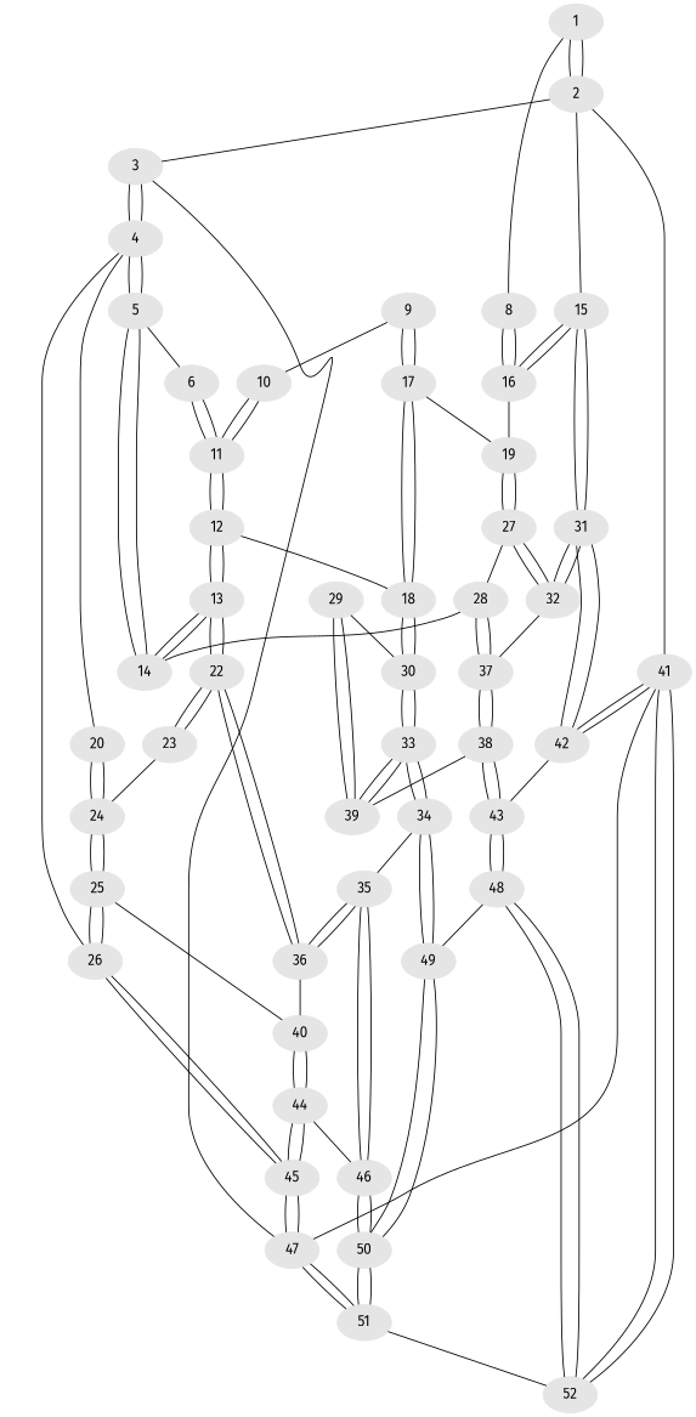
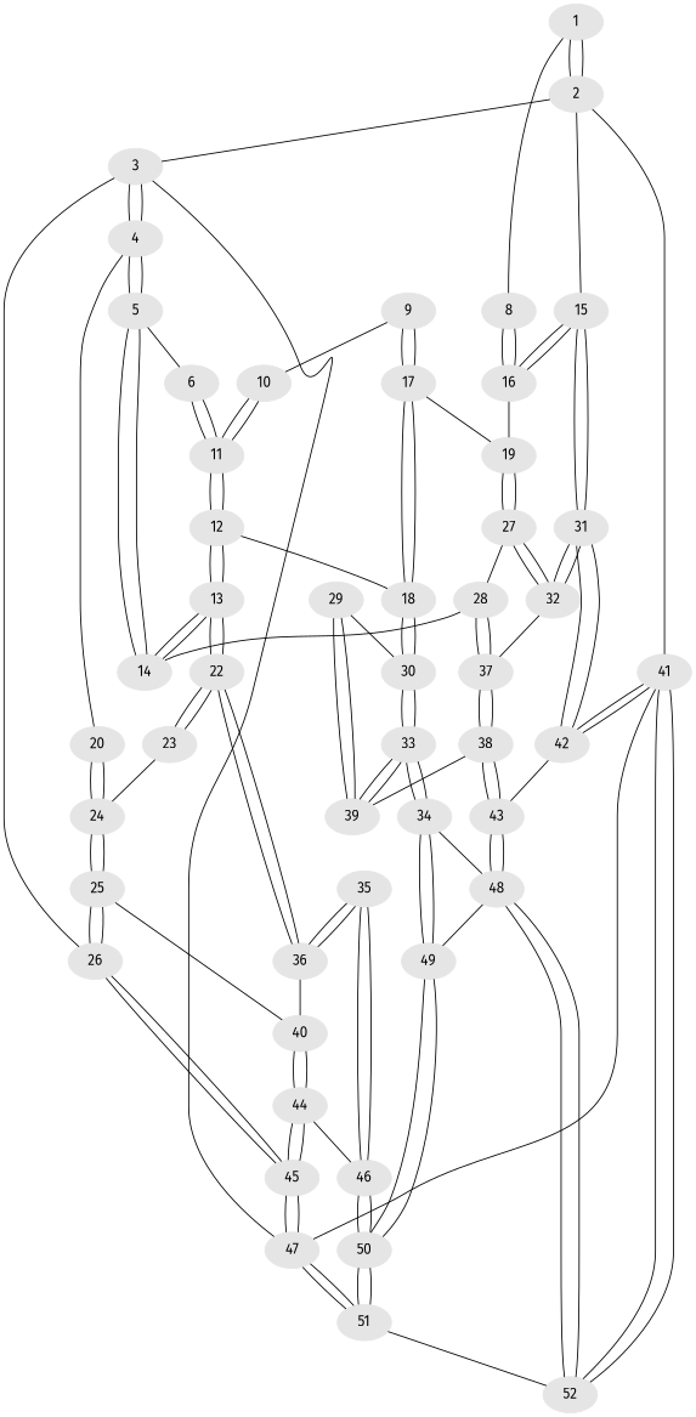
  graph {
    fontname="Fira Sans"
    node [color=gray90 fontname="Fira Sans" style=filled]
    edge [fontname="Fira Sans"]
    1
    2
    8
    3
    15
    41
    16
    4
    26
    47
    31
    42
    52
    5
    20
    45
    51
    6
    14
    24
    11
    12
    10
    9
    17
    19
    18
    13
    22
    30
    23
    36
    32
    27
    33
    28
    25
    40
    44
    37
    29
    39
    38
    34
    43
    35
    49
    46
    50
    48
    1 -- 2
    1 -- 2
    1 -- 8
    2 -- 3
    2 -- 15
    2 -- 41
    8 -- 16
    8 -- 16
    3 -- 4
    3 -- 4
-   4 -- 26
+   3 -- 26
    3 -- 47
    15 -- 16
    15 -- 16
    15 -- 31
    15 -- 31
    41 -- 47
    41 -- 42
    41 -- 42
    41 -- 52
    41 -- 52
    16 -- 19
    4 -- 5
    4 -- 5
    4 -- 20
    26 -- 45
    26 -- 45
    47 -- 51
    47 -- 51
    31 -- 42
    31 -- 42
    31 -- 32
    31 -- 32
    42 -- 43
    5 -- 6
    5 -- 14
    5 -- 14
    20 -- 24
    20 -- 24
    45 -- 47
    45 -- 47
    51 -- 52
    6 -- 11
    6 -- 11
    24 -- 25
    24 -- 25
    11 -- 12
    11 -- 12
    12 -- 18
    12 -- 13
    12 -- 13
    10 -- 11
    10 -- 11
    9 -- 10
    9 -- 17
    9 -- 17
    17 -- 19
    17 -- 18
    17 -- 18
    19 -- 27
    19 -- 27
    18 -- 30
    18 -- 30
    13 -- 14
    13 -- 14
    13 -- 22
    13 -- 22
    22 -- 23
    22 -- 23
    22 -- 36
    22 -- 36
    30 -- 33
    30 -- 33
    23 -- 24
    36 -- 40
    32 -- 37
    27 -- 32
    27 -- 32
    27 -- 28
    33 -- 39
    33 -- 39
    33 -- 34
    33 -- 34
    28 -- 14
    28 -- 37
    28 -- 37
    25 -- 26
    25 -- 26
    25 -- 40
    40 -- 44
    40 -- 44
    44 -- 45
    44 -- 45
    44 -- 46
    37 -- 38
    37 -- 38
    29 -- 30
    29 -- 39
    29 -- 39
    38 -- 39
    38 -- 43
    38 -- 43
-   34 -- 35
+   34 -- 48
    34 -- 49
    34 -- 49
    43 -- 48
    43 -- 48
    35 -- 36
    35 -- 36
    35 -- 46
    35 -- 46
    49 -- 50
    49 -- 50
    46 -- 50
    46 -- 50
    50 -- 51
    50 -- 51
    48 -- 52
    48 -- 52
    48 -- 49
  }
